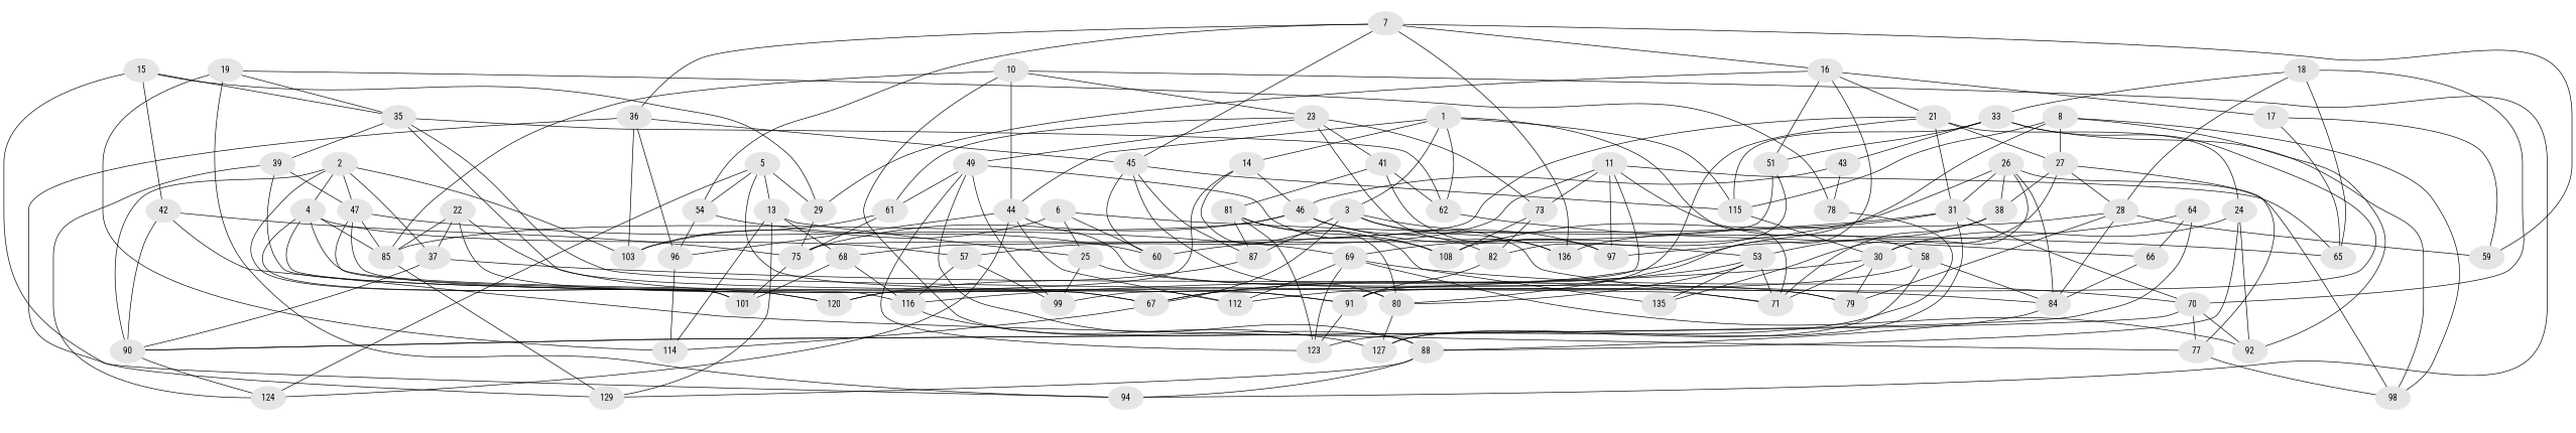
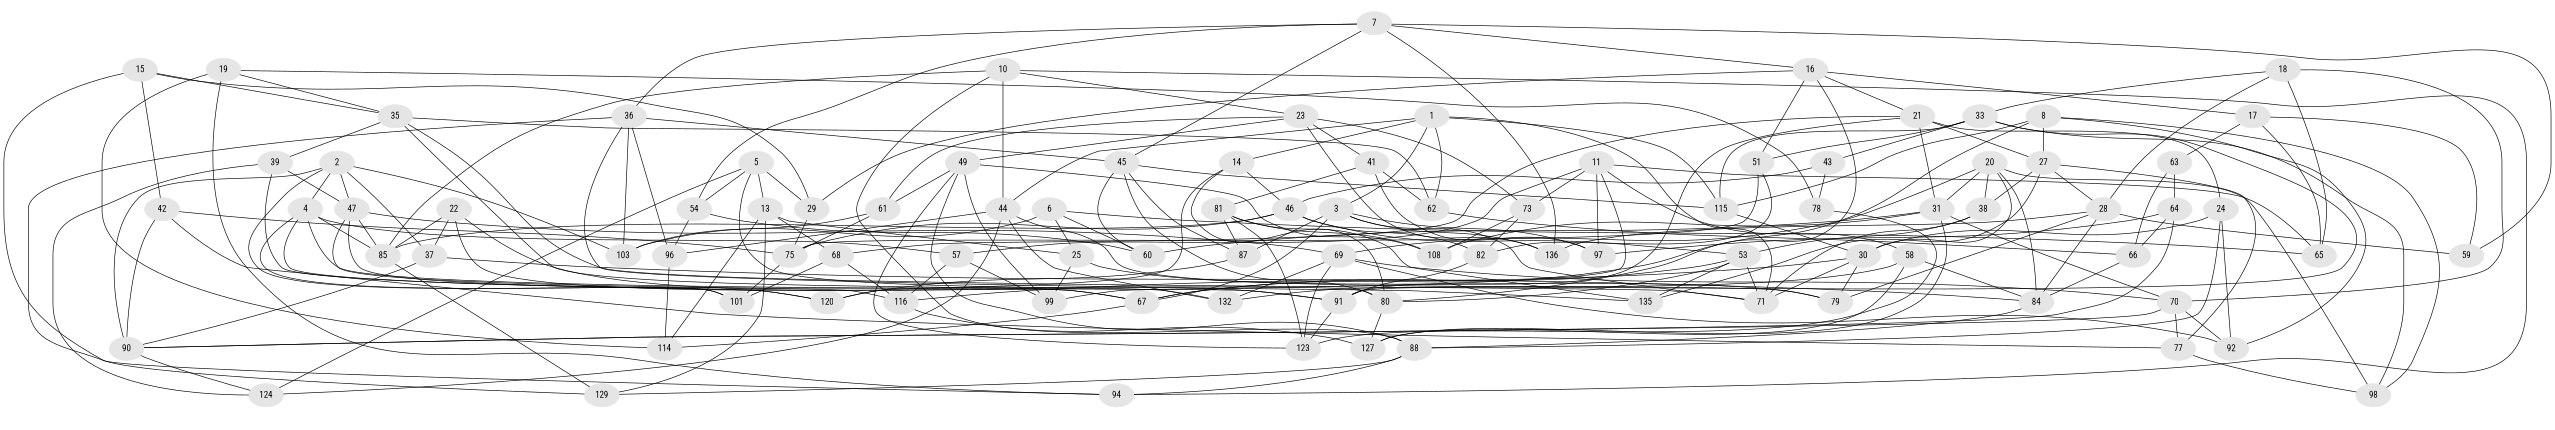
  graph {
    fontname="Roboto Condensed"
    node [color=gray90 fontname="Roboto Condensed" style=filled]
    edge [fontname="Roboto Condensed"]
    1 [super="+40"]
    3 [super="+12"]
    14
    44 [super="+52"]
    62
    71 [super="+93"]
    115
    67 [super="+111"]
    87
    97
    136
    120
    46 [super="+106"]
    80 [super="+117"]
-   112
+   112 [label=132]
    124
    79
    96
    66
    30 [super="+134"]
    2 [super="+126"]
    4 [super="+131"]
    37
    47 [super="+76"]
    90 [super="+105"]
    101
    103
    57
    85 [super="+128"]
    91 [super="+95"]
    84 [super="+122"]
    69 [super="+109"]
    116 [super="+125"]
    114
    99
    129
    123
    5 [super="+102"]
    13 [super="+56"]
    29
    54
    25
    68
    75 [super="+107"]
    60
    6
    65
    7 [super="+133"]
    16 [super="+34"]
    36 [super="+83"]
    45 [super="+86"]
    59
    17
    21 [super="+113"]
    51
    135
    8 [super="+9"]
    27 [super="+32"]
    92
    98
    28 [super="+89"]
    38
    77 [super="+119"]
    10 [super="+26"]
    23 [super="+55"]
    88 [super="+110"]
    94
    73
    41
    49 [super="+118"]
    61
    78
    11 [super="+130"]
    58
    127
    108
    82
    53 [super="+74"]
    15
    35 [super="+48"]
    42
    39
+   63
    31 [super="+50"]
    24
    64
    18
    33 [super="+100"]
    70 [super="+72"]
    43
    19
-   20 [super="+132" label=26]
+   20 [super="+132"]
    22
    81 [super="+121"]
    1 -- 3
    1 -- 14
    1 -- 44
    1 -- 62
    1 -- 71
    1 -- 115
    3 -- 71
    3 -- 67
    3 -- 87
    3 -- 97
    3 -- 136
    14 -- 120
    14 -- 46
    14 -- 80
    44 -- 112
    44 -- 124
    44 -- 79
    44 -- 96
    62 -- 66
    115 -- 30
    67 -- 114
    87 -- 120
    46 -- 85
    46 -- 75
    46 -- 82
    46 -- 53
    80 -- 127
    96 -- 114
    66 -- 84
    30 -- 71
    30 -- 79
    30 -- 116
    2 -- 4
    2 -- 37
    2 -- 47
    2 -- 90
    2 -- 101
    2 -- 103
    4 -- 120
    4 -- 101
    4 -- 57
    4 -- 85
    4 -- 91
    37 -- 90
    37 -- 84
    47 -- 80
    47 -- 85
    47 -- 69
    47 -- 116
    90 -- 124
    57 -- 116
    57 -- 99
    85 -- 129
    91 -- 123
    84 -- 88
    69 -- 112
    69 -- 123
    69 -- 92
    69 -- 70
    116 -- 127
    5 -- 112
    5 -- 124
    5 -- 13 [weight=2]
    5 -- 29
    5 -- 54
    13 -- 114
    13 -- 129
    13 -- 25
    13 -- 68
    29 -- 75
    54 -- 96
    54 -- 60
    25 -- 79
    25 -- 99
    68 -- 101
    68 -- 116
    75 -- 101
    6 -- 103
    6 -- 25
    6 -- 60
    6 -- 65
    7 -- 136
    7 -- 54
    7 -- 16
    7 -- 36
    7 -- 45
    7 -- 59
    16 -- 80
    16 -- 29
    16 -- 17
    16 -- 21
    16 -- 51
    36 -- 96
    36 -- 103
    36 -- 129
    36 -- 45
+   36 -- 135
    45 -- 115
    45 -- 87
    45 -- 80
    45 -- 60
    17 -- 65
    17 -- 59
+   17 -- 63
    21 -- 91
    21 -- 68
    21 -- 27
    21 -- 31
    21 -- 24
    51 -- 75
    51 -- 82
    8 -- 115
    8 -- 67
    8 -- 27
    8 -- 92
    8 -- 98
    27 -- 135
    27 -- 28
    27 -- 38
    27 -- 77
    28 -- 136
    28 -- 79
    28 -- 84
    28 -- 59
    38 -- 71
    38 -- 53
    77 -- 98
    10 -- 44
    10 -- 85
    10 -- 23
    10 -- 88
    10 -- 94
    23 -- 136
    23 -- 73
    23 -- 41
    23 -- 49
    23 -- 61
    88 -- 129
    88 -- 94
    73 -- 108
    73 -- 82
    41 -- 62
    41 -- 97
    41 -- 81
    49 -- 99
    49 -- 123
    49 -- 88
    49 -- 61
    49 -- 108
    61 -- 103
    61 -- 75
    78 -- 123
    11 -- 97
    11 -- 57
    11 -- 99
    11 -- 65
    11 -- 73
    11 -- 58
    58 -- 112
    58 -- 84
    58 -- 127
    82 -- 91
    53 -- 71
    53 -- 67
    53 -- 80
    53 -- 135
    15 -- 29
    15 -- 94
    15 -- 35
    15 -- 42
    35 -- 62
    35 -- 71
    35 -- 67
    35 -- 39
    42 -- 90
    42 -- 75
    42 -- 77
    39 -- 120
    39 -- 124
    39 -- 47
+   63 -- 66
+   63 -- 64
    31 -- 60
    31 -- 127
    31 -- 108
    31 -- 70
    24 -- 30
    24 -- 92
    24 -- 88
    64 -- 97
    64 -- 66
    64 -- 90
    18 -- 65
    18 -- 28
    18 -- 33
    18 -- 70
    33 -- 115
    33 -- 91
    33 -- 51
    33 -- 98
    33 -- 43
    70 -- 90
    70 -- 92
    70 -- 77
    43 -- 46
    43 -- 78
    19 -- 114
    19 -- 94
    19 -- 78
    19 -- 35
    20 -- 30
    20 -- 84
    20 -- 69
    20 -- 98
    20 -- 38
    20 -- 31
    22 -- 67
    22 -- 37
    22 -- 85
    22 -- 91
    81 -- 87
    81 -- 123
    81 -- 135
    81 -- 108
  }
